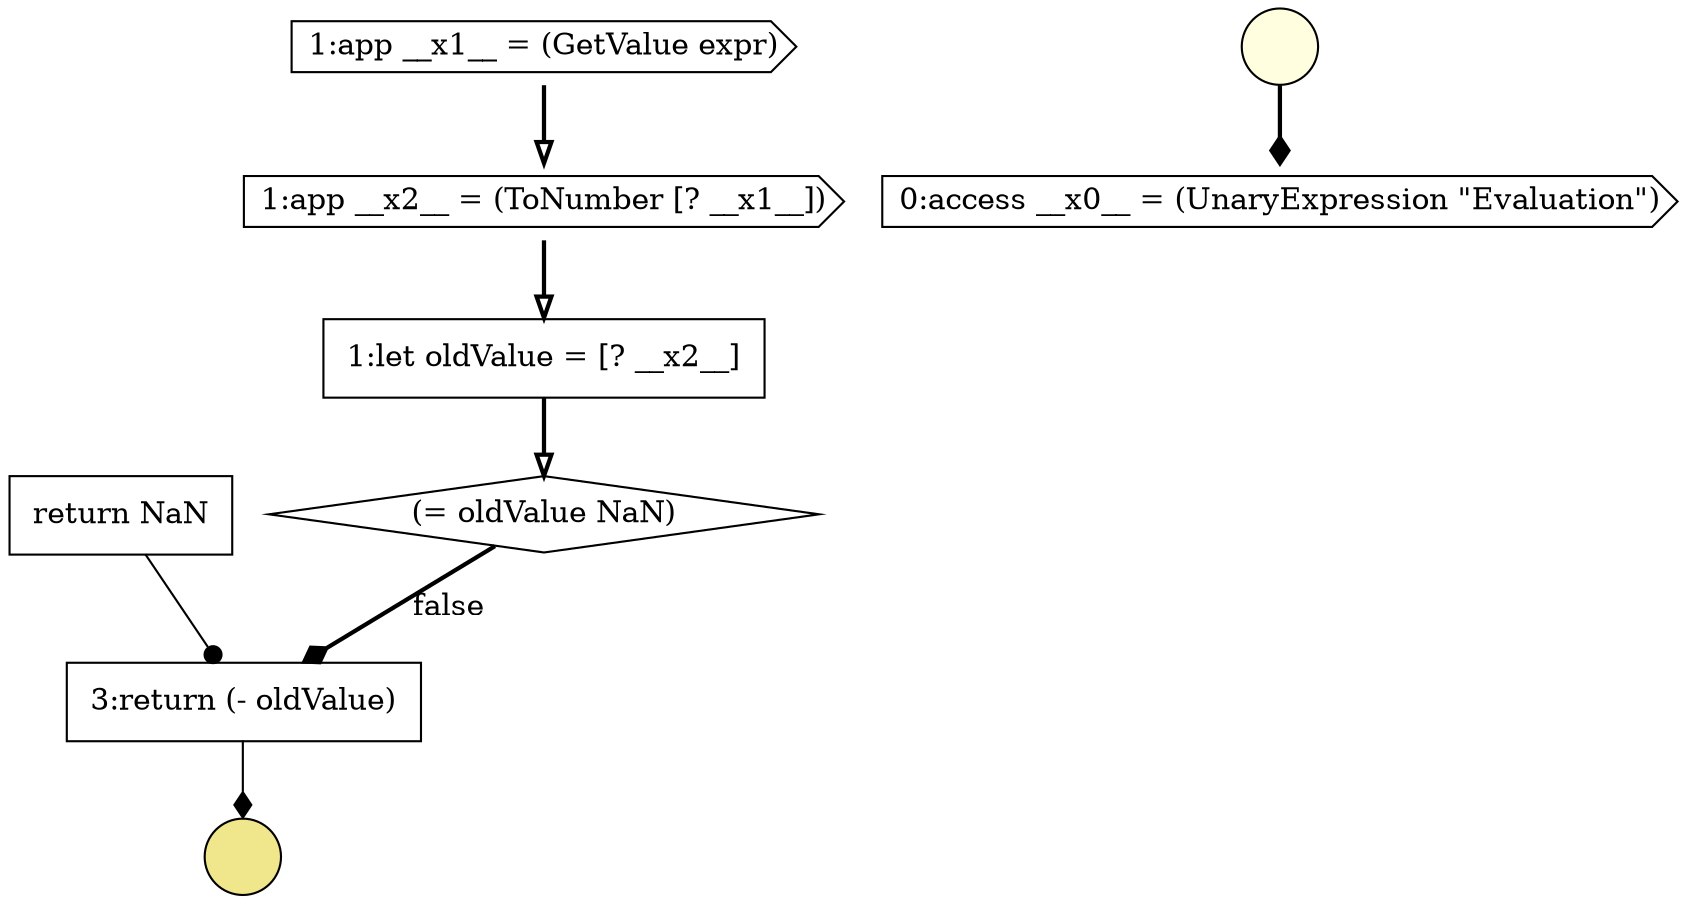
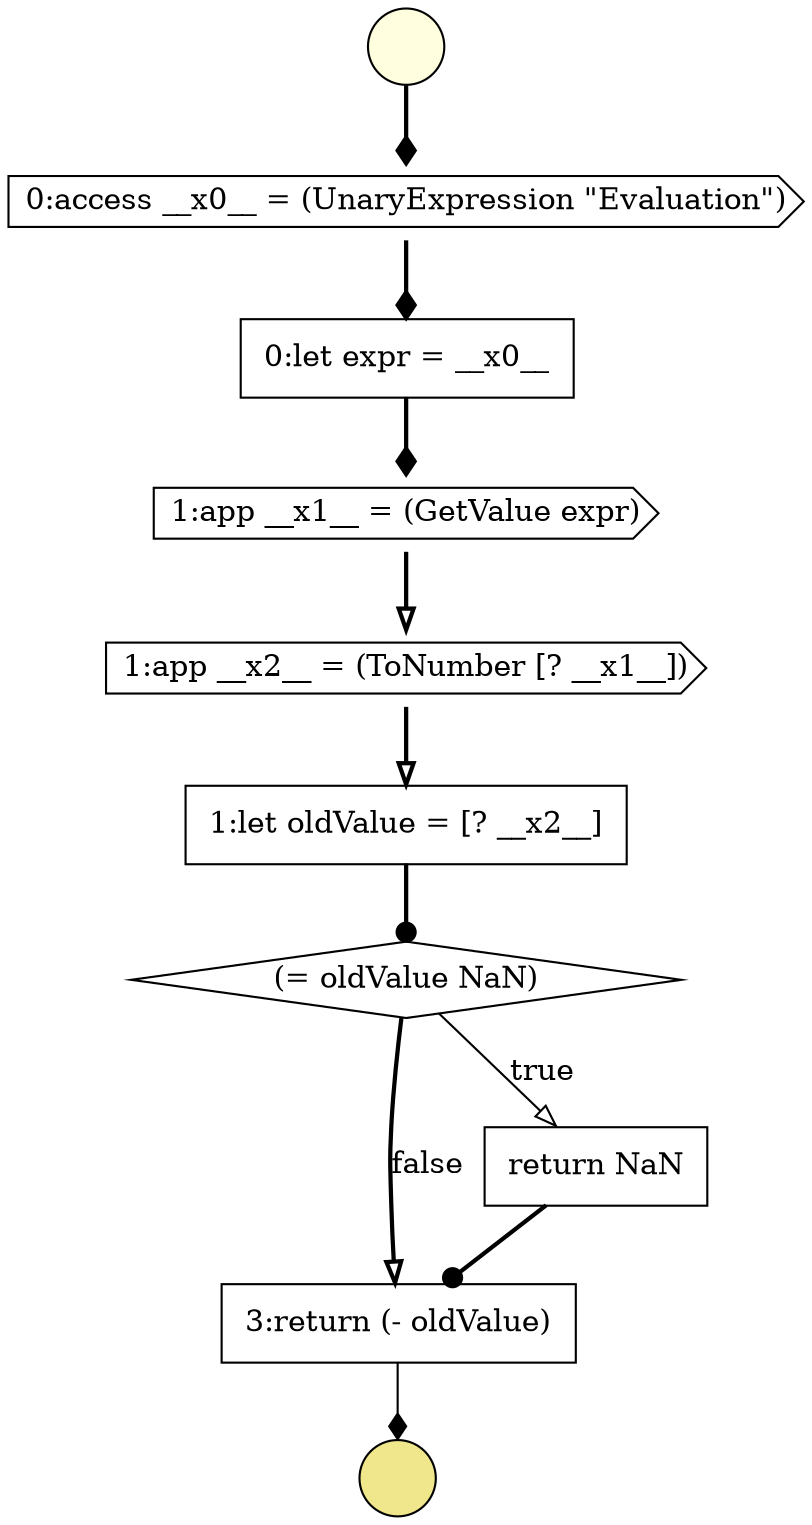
  digraph {
    node [color=black fillcolor=white shape=none style=filled]
    edge [arrowhead=diamond color=black style=bold]
    n1 [fillcolor=khaki label=" " shape=circle]
    n2 [label=<<font color="black">     <table border="0" cellborder="1" cellspacing="0" cellpadding="10">       <tr><td align="left">3:return (- oldValue)</td></tr>     </table>   </font>> margin=0]
    n3 [label=<<font color="black">1:app __x1__ = (GetValue expr)</font>> shape=cds]
    n4 [label=<<font color="black">1:app __x2__ = (ToNumber [? __x1__])</font>> shape=cds]
    n5 [label=<<font color="black">     <table border="0" cellborder="1" cellspacing="0" cellpadding="10">       <tr><td align="left">1:let oldValue = [? __x2__]</td></tr>     </table>   </font>> margin=0]
    n6 [label=<<font color="black">0:access __x0__ = (UnaryExpression &quot;Evaluation&quot;)</font>> shape=cds]
+   n7 [label=<<font color="black">     <table border="0" cellborder="1" cellspacing="0" cellpadding="10">       <tr><td align="left">0:let expr = __x0__</td></tr>     </table>   </font>> margin=0]
    n8 [label=<<font color="black">     <table border="0" cellborder="1" cellspacing="0" cellpadding="10">       <tr><td align="left">return NaN</td></tr>     </table>   </font>> margin=0]
    n9 [label=<<font color="black">(= oldValue NaN)</font>> shape=diamond]
    n10 [fillcolor=lightyellow label=" " shape=circle]
    n2 -> n1 [style=solid]
    n3 -> n4 [arrowhead=onormal]
    n4 -> n5 [arrowhead=onormal]
-   n5 -> n9 [arrowhead=onormal]
-   n8 -> n2 [arrowhead=dot style=solid]
-   n9 -> n2 [label=<<font color="black">false</font>>]
+   n5 -> n9 [arrowhead=dot]
+   n6 -> n7
+   n7 -> n3
+   n8 -> n2 [arrowhead=dot]
+   n9 -> n2 [arrowhead=onormal label=<<font color="black">false</font>>]
+   n9 -> n8 [arrowhead=onormal label=<<font color="black">true</font>> style=solid]
    n10 -> n6
  }
